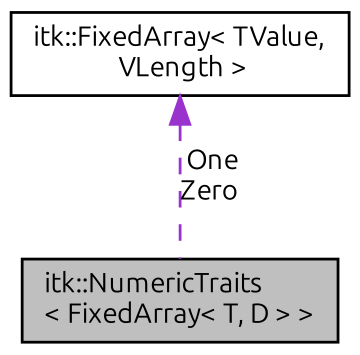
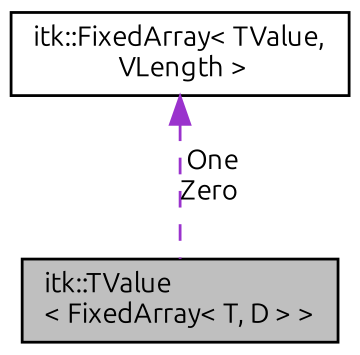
  digraph {
    fontname=Ubuntu
    node [color=black fontname=Ubuntu fontsize=10 shape=record style=filled]
-   n1 [fillcolor=grey75 fontcolor=black height=0.2 label="itk::NumericTraits\l\< FixedArray\< T, D \> \>" width=0.4]
+   n1 [fillcolor=grey75 fontcolor=black height=0.2 label="itk::TValue\l\< FixedArray\< T, D \> \>" width=0.4]
    n2 [fillcolor=white height=0.2 label="itk::FixedArray\< TValue,\l VLength \>" width=0.4]
    n2 -> n1 [color=darkorchid3 dir=back fontname=Ubuntu fontsize=10 label=" One\nZero" labelfontname=Helvetica labelfontsize=10 style=dashed]
  }
